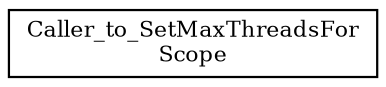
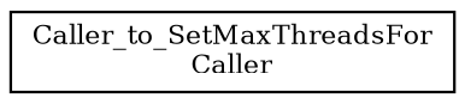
  digraph {
    rankdir=LR
    fontname="DejaVu Serif"
-   n1 [color=black fillcolor=white fontname="DejaVu Serif" fontsize=10 height=0.2 label="Caller_to_SetMaxThreadsFor\lScope" shape=record style=filled width=0.4]
+   n1 [color=black fillcolor=white fontname="DejaVu Serif" fontsize=10 height=0.2 label="Caller_to_SetMaxThreadsFor\lCaller" shape=record style=filled width=0.4]
  }
